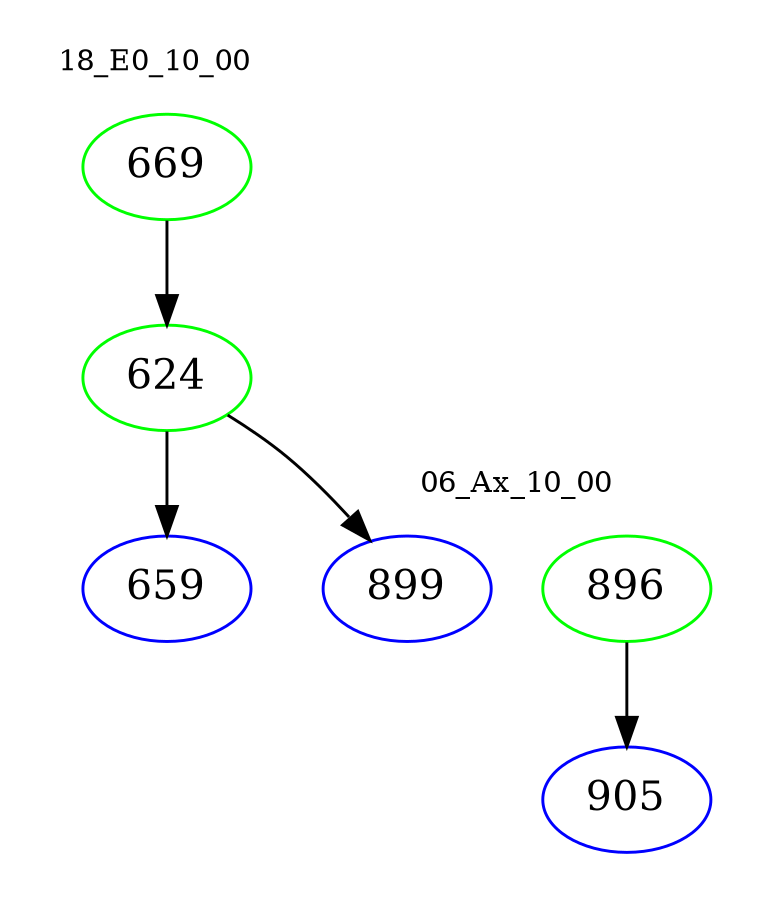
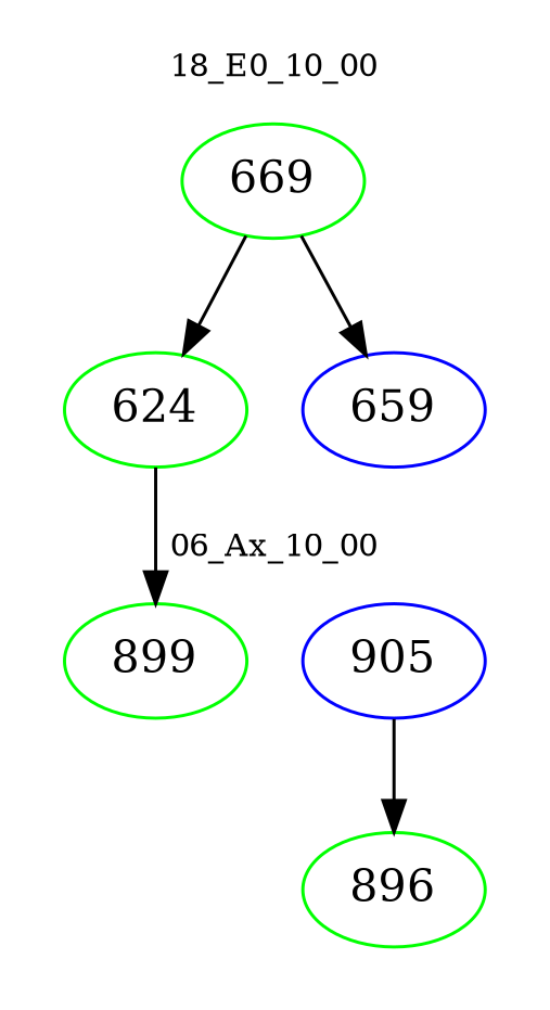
  digraph {
    node [color=blue]
    edge [color=black]
    n1 [label=905]
    n2 [color=green label=896]
-   n3 [label=899]
+   n3 [color=green label=899]
    n4 [color=green label=669]
    n5 [color=green label=624]
    n6 [label=659]
    subgraph cluster_1 {
      color=white
      fontsize=10
      label="06_Ax_10_00"
      n1
      n2
      n3
    }
    subgraph cluster_2 {
      color=white
      fontsize=10
      label="18_E0_10_00"
      n4
      n5
      n6
    }
-   n2 -> n1
+   n1 -> n2
    n4 -> n5
    n5 -> n3
-   n5 -> n6
+   n4 -> n6
  }
